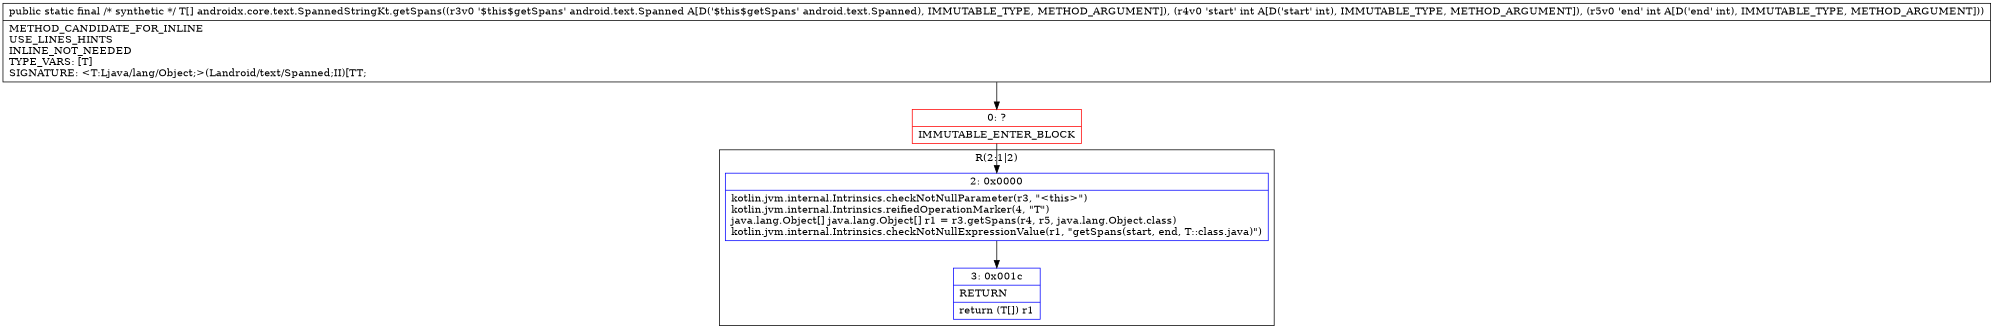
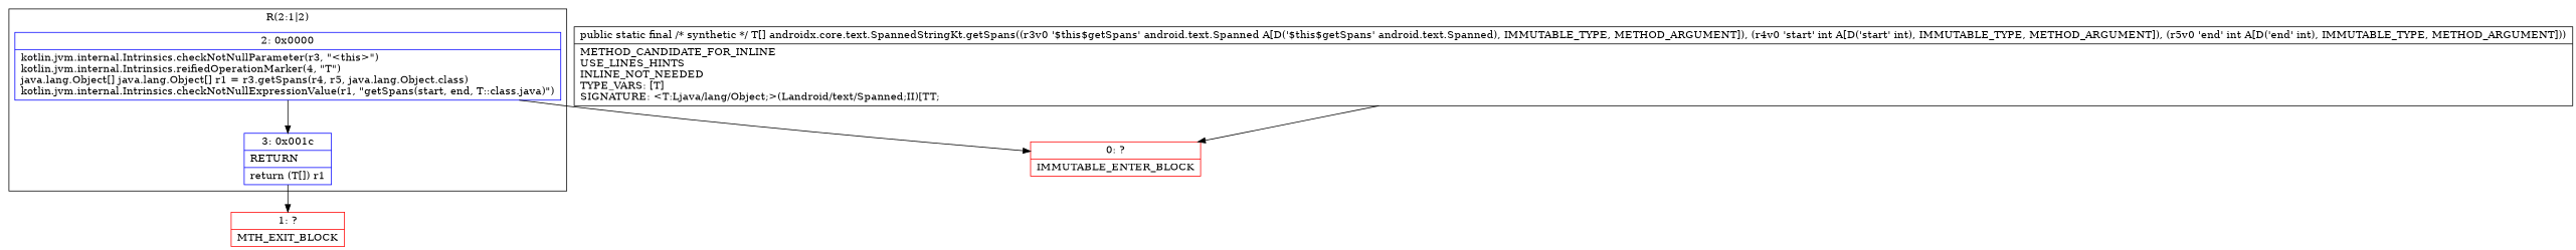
  digraph {
    node [color=blue shape=record]
    n1 [label="{2\:\ 0x0000|kotlin.jvm.internal.Intrinsics.checkNotNullParameter(r3, \"\<this\>\")\lkotlin.jvm.internal.Intrinsics.reifiedOperationMarker(4, \"T\")\ljava.lang.Object[] java.lang.Object[] r1 = r3.getSpans(r4, r5, java.lang.Object.class)\lkotlin.jvm.internal.Intrinsics.checkNotNullExpressionValue(r1, \"getSpans(start, end, T::class.java)\")\l}"]
    n2 [label="{3\:\ 0x001c|RETURN\l|return (T[]) r1\l}"]
+   n3 [color=red label="{1\:\ ?|MTH_EXIT_BLOCK\l}"]
    n4 [color=red label="{0\:\ ?|IMMUTABLE_ENTER_BLOCK\l}"]
    n5 [label="{public static final \/* synthetic *\/ T[] androidx.core.text.SpannedStringKt.getSpans((r3v0 '$this$getSpans' android.text.Spanned A[D('$this$getSpans' android.text.Spanned), IMMUTABLE_TYPE, METHOD_ARGUMENT]), (r4v0 'start' int A[D('start' int), IMMUTABLE_TYPE, METHOD_ARGUMENT]), (r5v0 'end' int A[D('end' int), IMMUTABLE_TYPE, METHOD_ARGUMENT]))  | METHOD_CANDIDATE_FOR_INLINE\lUSE_LINES_HINTS\lINLINE_NOT_NEEDED\lTYPE_VARS: [T]\lSIGNATURE: \<T:Ljava\/lang\/Object;\>(Landroid\/text\/Spanned;II)[TT;\l}" color=""]
    subgraph cluster_1 {
      label="R(2:1|2)"
      n1
      n2
    }
    n1 -> n2
-   n4 -> n1
+   n2 -> n3
+   n1 -> n4
    n5 -> n4
  }
